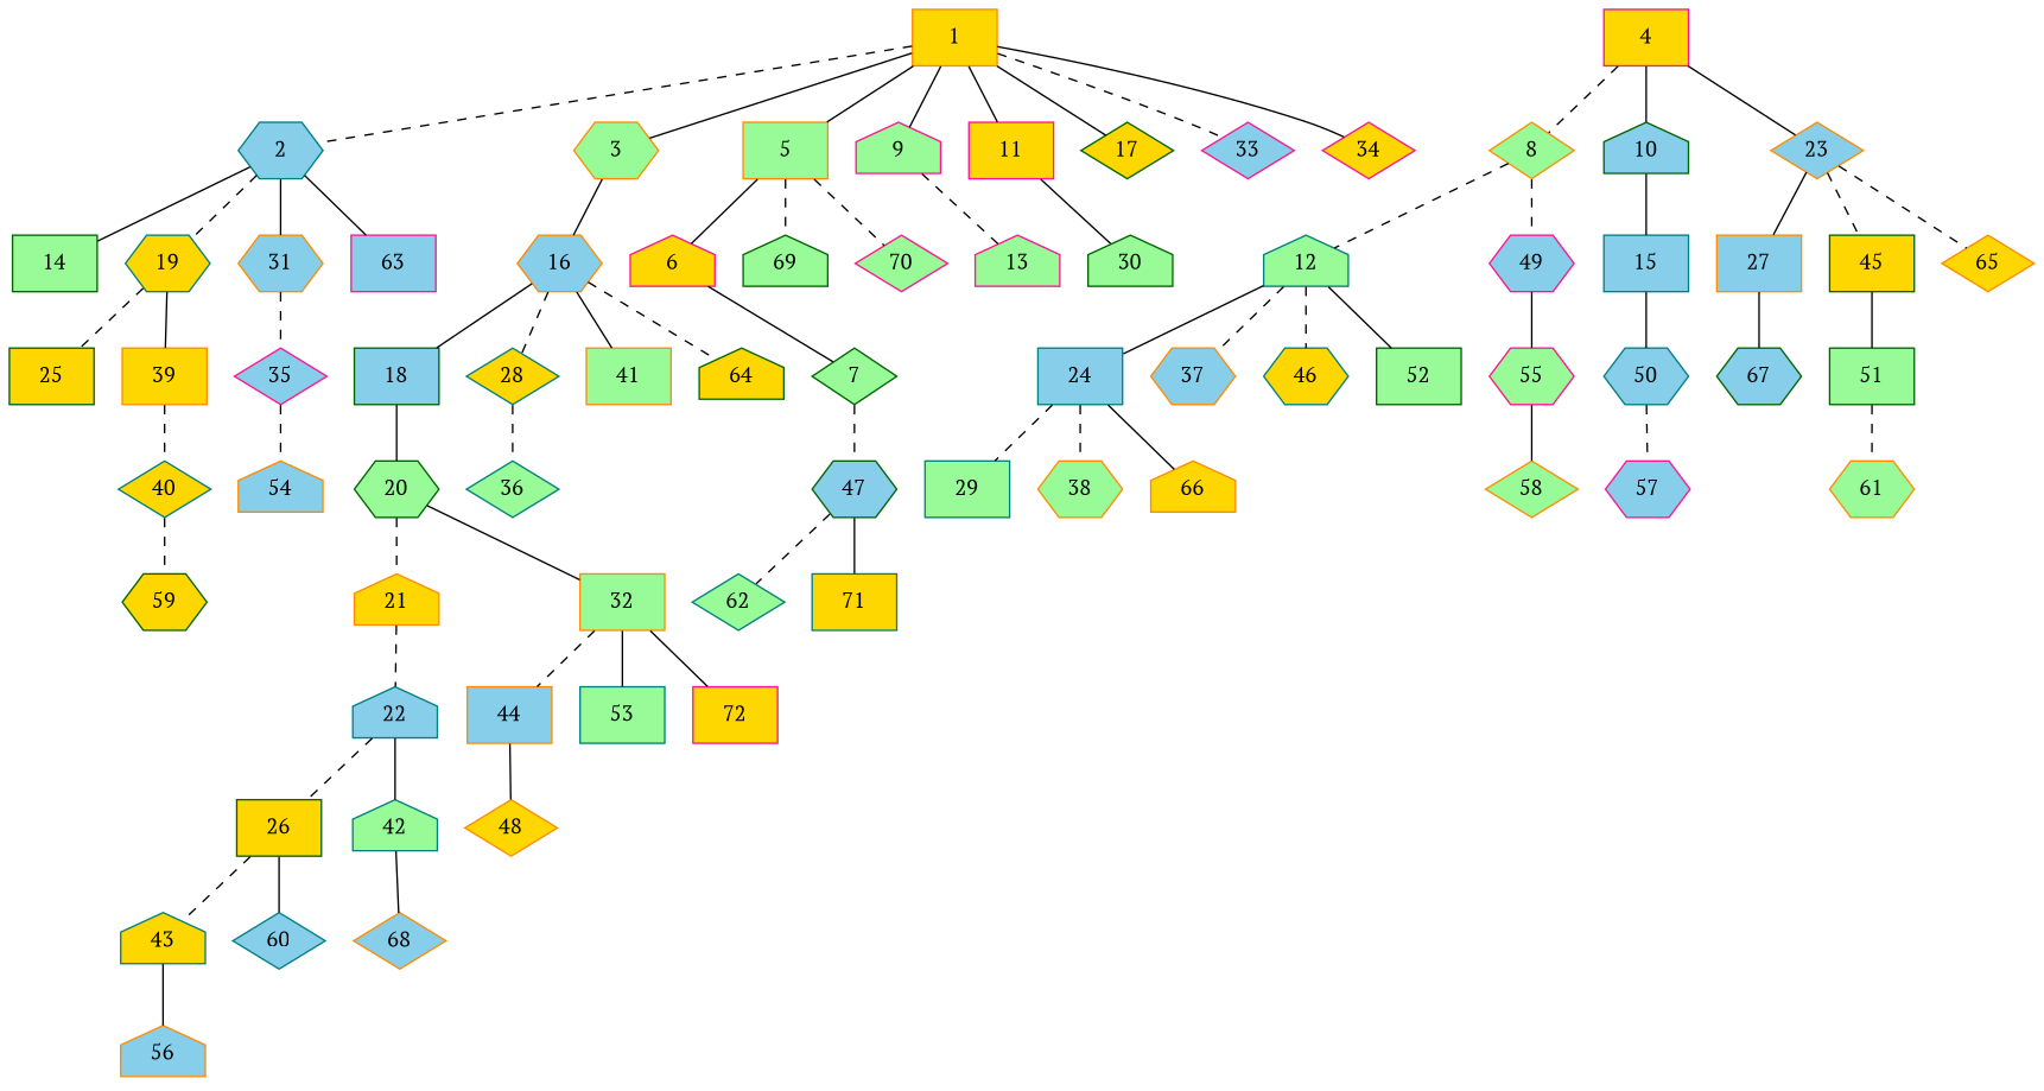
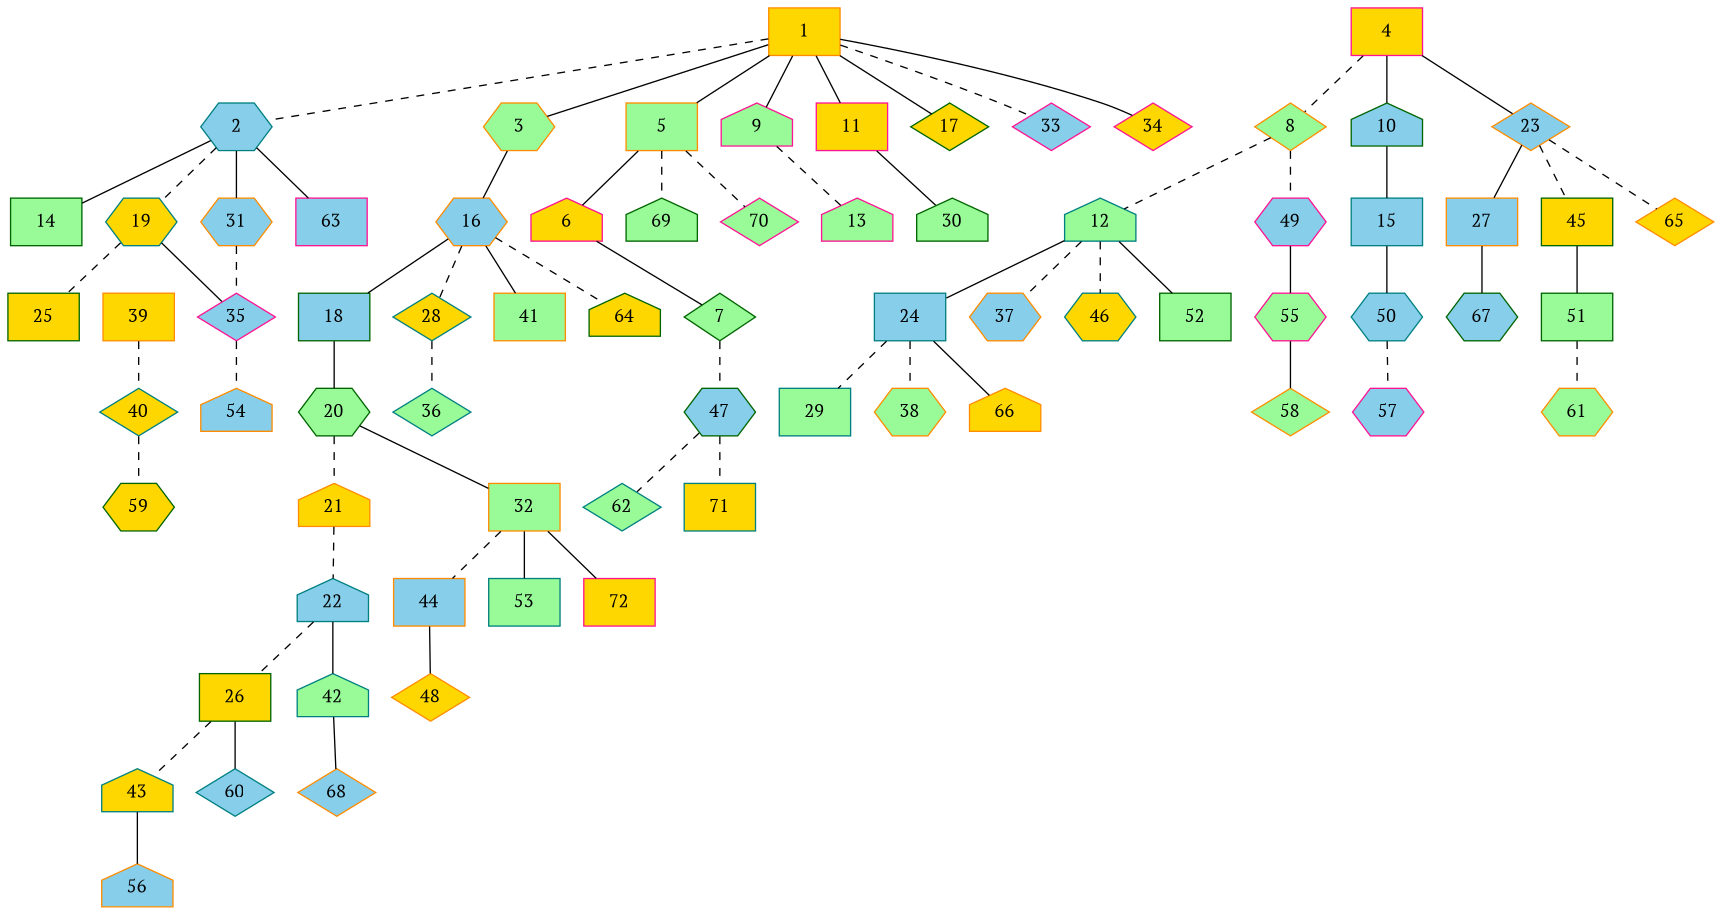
  graph {
    fontname="PT Serif"
    node [color=darkorange fillcolor=palegreen fontname="PT Serif" shape=box style=filled]
    edge [fontname="PT Serif" style=solid]
    1 [fillcolor=gold]
    2 [color=teal fillcolor=skyblue shape=hexagon]
    3 [shape=hexagon]
    5
    9 [color=deeppink shape=house]
    11 [color=deeppink fillcolor=gold]
    17 [color=darkgreen fillcolor=gold shape=diamond]
    33 [color=deeppink fillcolor=skyblue shape=diamond]
    34 [color=deeppink fillcolor=gold shape=diamond]
    14 [color=darkgreen]
    19 [color=teal fillcolor=gold shape=hexagon]
    31 [fillcolor=skyblue shape=hexagon]
    63 [color=deeppink fillcolor=skyblue]
    16 [fillcolor=skyblue shape=hexagon]
    4 [color=deeppink fillcolor=gold]
    8 [shape=diamond]
    10 [color=darkgreen fillcolor=skyblue shape=house]
    23 [fillcolor=skyblue shape=diamond]
    6 [color=deeppink fillcolor=gold shape=house]
    69 [color=darkgreen shape=house]
    70 [color=deeppink shape=diamond]
    13 [color=deeppink shape=house]
    30 [color=darkgreen shape=house]
    25 [color=darkgreen fillcolor=gold]
    39 [fillcolor=gold]
    35 [color=deeppink fillcolor=skyblue shape=diamond]
    18 [color=darkgreen fillcolor=skyblue]
    28 [color=teal fillcolor=gold shape=diamond]
    41
    64 [color=darkgreen fillcolor=gold shape=house]
    12 [color=teal shape=house]
    49 [color=deeppink fillcolor=skyblue shape=hexagon]
    15 [color=teal fillcolor=skyblue]
    27 [fillcolor=skyblue]
    45 [color=darkgreen fillcolor=gold]
    65 [fillcolor=gold shape=diamond]
    7 [color=darkgreen shape=diamond]
    47 [color=darkgreen fillcolor=skyblue shape=hexagon]
    62 [color=teal shape=diamond]
    71 [color=teal fillcolor=gold]
    24 [color=teal fillcolor=skyblue]
    37 [fillcolor=skyblue shape=hexagon]
    46 [color=teal fillcolor=gold shape=hexagon]
    52 [color=darkgreen]
    55 [color=deeppink shape=hexagon]
    50 [color=teal fillcolor=skyblue shape=hexagon]
    29 [color=teal]
    38 [shape=hexagon]
    66 [fillcolor=gold shape=house]
    57 [color=deeppink fillcolor=skyblue shape=hexagon]
    20 [color=darkgreen shape=hexagon]
    36 [color=teal shape=diamond]
    21 [fillcolor=gold shape=house]
    32
    40 [color=teal fillcolor=gold shape=diamond]
    22 [color=teal fillcolor=skyblue shape=house]
    44 [fillcolor=skyblue]
    53 [color=teal]
    72 [color=deeppink fillcolor=gold]
    26 [color=darkgreen fillcolor=gold]
    42 [color=teal shape=house]
    43 [color=teal fillcolor=gold shape=house]
    60 [color=teal fillcolor=skyblue shape=diamond]
    68 [fillcolor=skyblue shape=diamond]
    67 [color=darkgreen fillcolor=skyblue shape=hexagon]
    51 [color=darkgreen]
    56 [fillcolor=skyblue shape=house]
    54 [fillcolor=skyblue shape=house]
    48 [fillcolor=gold shape=diamond]
    59 [color=darkgreen fillcolor=gold shape=hexagon]
    61 [shape=hexagon]
    58 [shape=diamond]
    1 -- 2 [style=dashed]
    1 -- 3
    1 -- 5
    1 -- 9
    1 -- 11
    1 -- 17
    1 -- 33 [style=dashed]
    1 -- 34
    2 -- 14
    2 -- 19 [style=dashed]
    2 -- 31
    2 -- 63
    3 -- 16
    5 -- 6
    5 -- 69 [style=dashed]
    5 -- 70 [style=dashed]
    9 -- 13 [style=dashed]
    11 -- 30
    19 -- 25 [style=dashed]
-   19 -- 39
+   19 -- 35
    31 -- 35 [style=dashed]
    16 -- 18
    16 -- 28 [style=dashed]
    16 -- 41
    16 -- 64 [style=dashed]
    4 -- 8 [style=dashed]
    4 -- 10
    4 -- 23
    8 -- 12 [style=dashed]
    8 -- 49 [style=dashed]
    10 -- 15
    23 -- 27
    23 -- 45 [style=dashed]
    23 -- 65 [style=dashed]
    6 -- 7
    39 -- 40 [style=dashed]
    35 -- 54 [style=dashed]
    18 -- 20
    28 -- 36 [style=dashed]
    12 -- 24
    12 -- 37 [style=dashed]
    12 -- 46 [style=dashed]
    12 -- 52
    49 -- 55
    15 -- 50
    27 -- 67
    45 -- 51
    7 -- 47 [style=dashed]
    47 -- 62 [style=dashed]
-   47 -- 71
+   47 -- 71 [style=dashed]
    24 -- 29 [style=dashed]
    24 -- 38 [style=dashed]
    24 -- 66
    55 -- 58
    50 -- 57 [style=dashed]
    20 -- 21 [style=dashed]
    20 -- 32
    21 -- 22 [style=dashed]
    32 -- 44 [style=dashed]
    32 -- 53
    32 -- 72
    40 -- 59 [style=dashed]
    22 -- 26 [style=dashed]
    22 -- 42
    44 -- 48
    26 -- 43 [style=dashed]
    26 -- 60
    42 -- 68
    43 -- 56
    51 -- 61 [style=dashed]
  }
